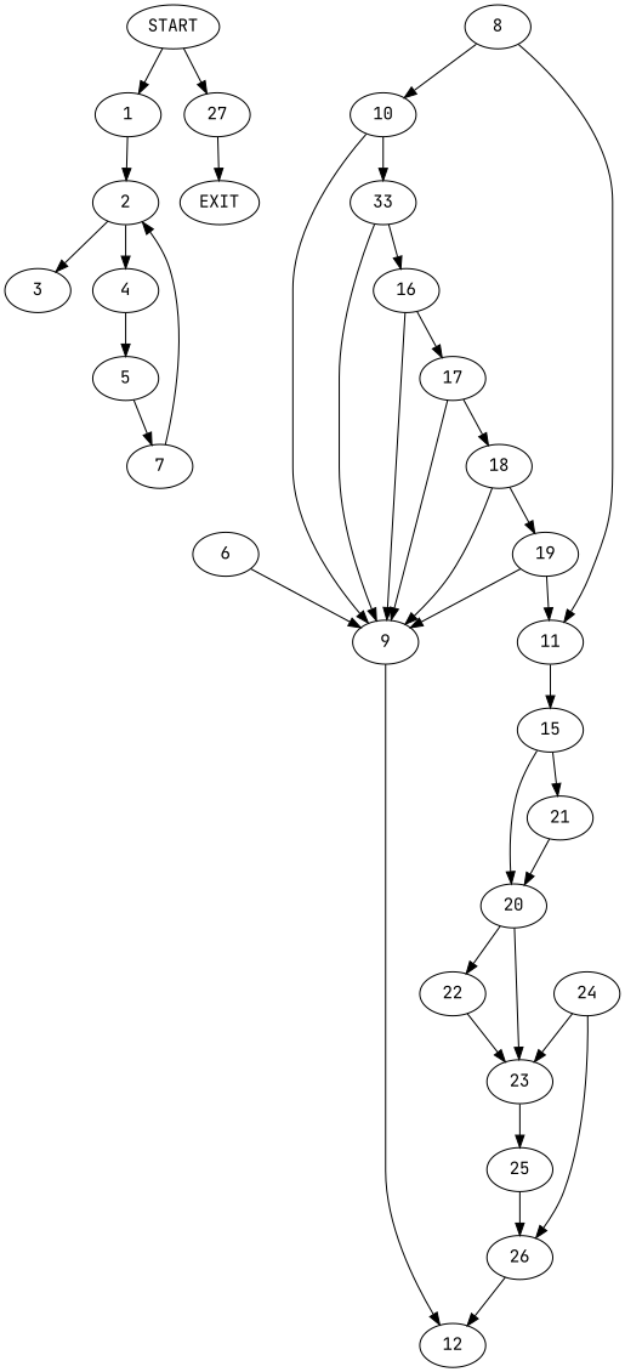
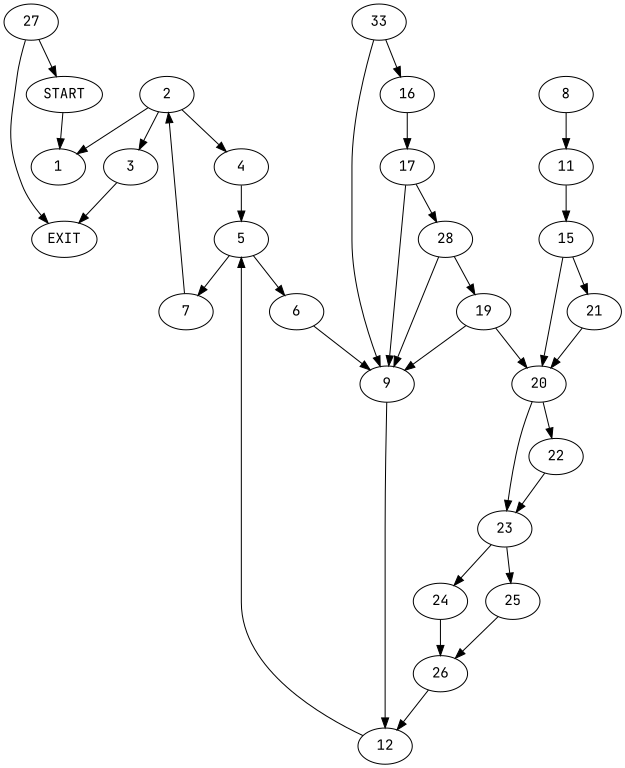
  digraph {
    fontname="JetBrains Mono"
    node [fontname="JetBrains Mono"]
    edge [fontname="JetBrains Mono"]
    n1 [label=START]
    1
    27
    2
    n5 [label=EXIT]
    3
    4
    5
    6
    7
    9
    8
-   10
    11
    12
    n16 [label=33]
    15
    16
    20
    21
    17
    22
    23
-   18
+   18 [label=28]
    19
    24
    25
    26
    n1 -> 1
-   n1 -> 27
-   1 -> 2
+   27 -> n1
+   2 -> 1
    27 -> n5
    2 -> 3
    2 -> 4
+   3 -> n5
    4 -> 5
+   5 -> 6
    5 -> 7
    6 -> 9
    7 -> 2
    9 -> 12
-   8 -> 10
    8 -> 11
-   10 -> 9
-   10 -> n16
    11 -> 15
+   12 -> 5
    n16 -> 9
    n16 -> 16
    15 -> 20
    15 -> 21
-   16 -> 9
    16 -> 17
    20 -> 22
    20 -> 23
    21 -> 20
    17 -> 9
    17 -> 18
    22 -> 23
-   24 -> 23
+   23 -> 24
    23 -> 25
    18 -> 9
    18 -> 19
    19 -> 9
-   19 -> 11
+   19 -> 20
    24 -> 26
    25 -> 26
    26 -> 12
  }
